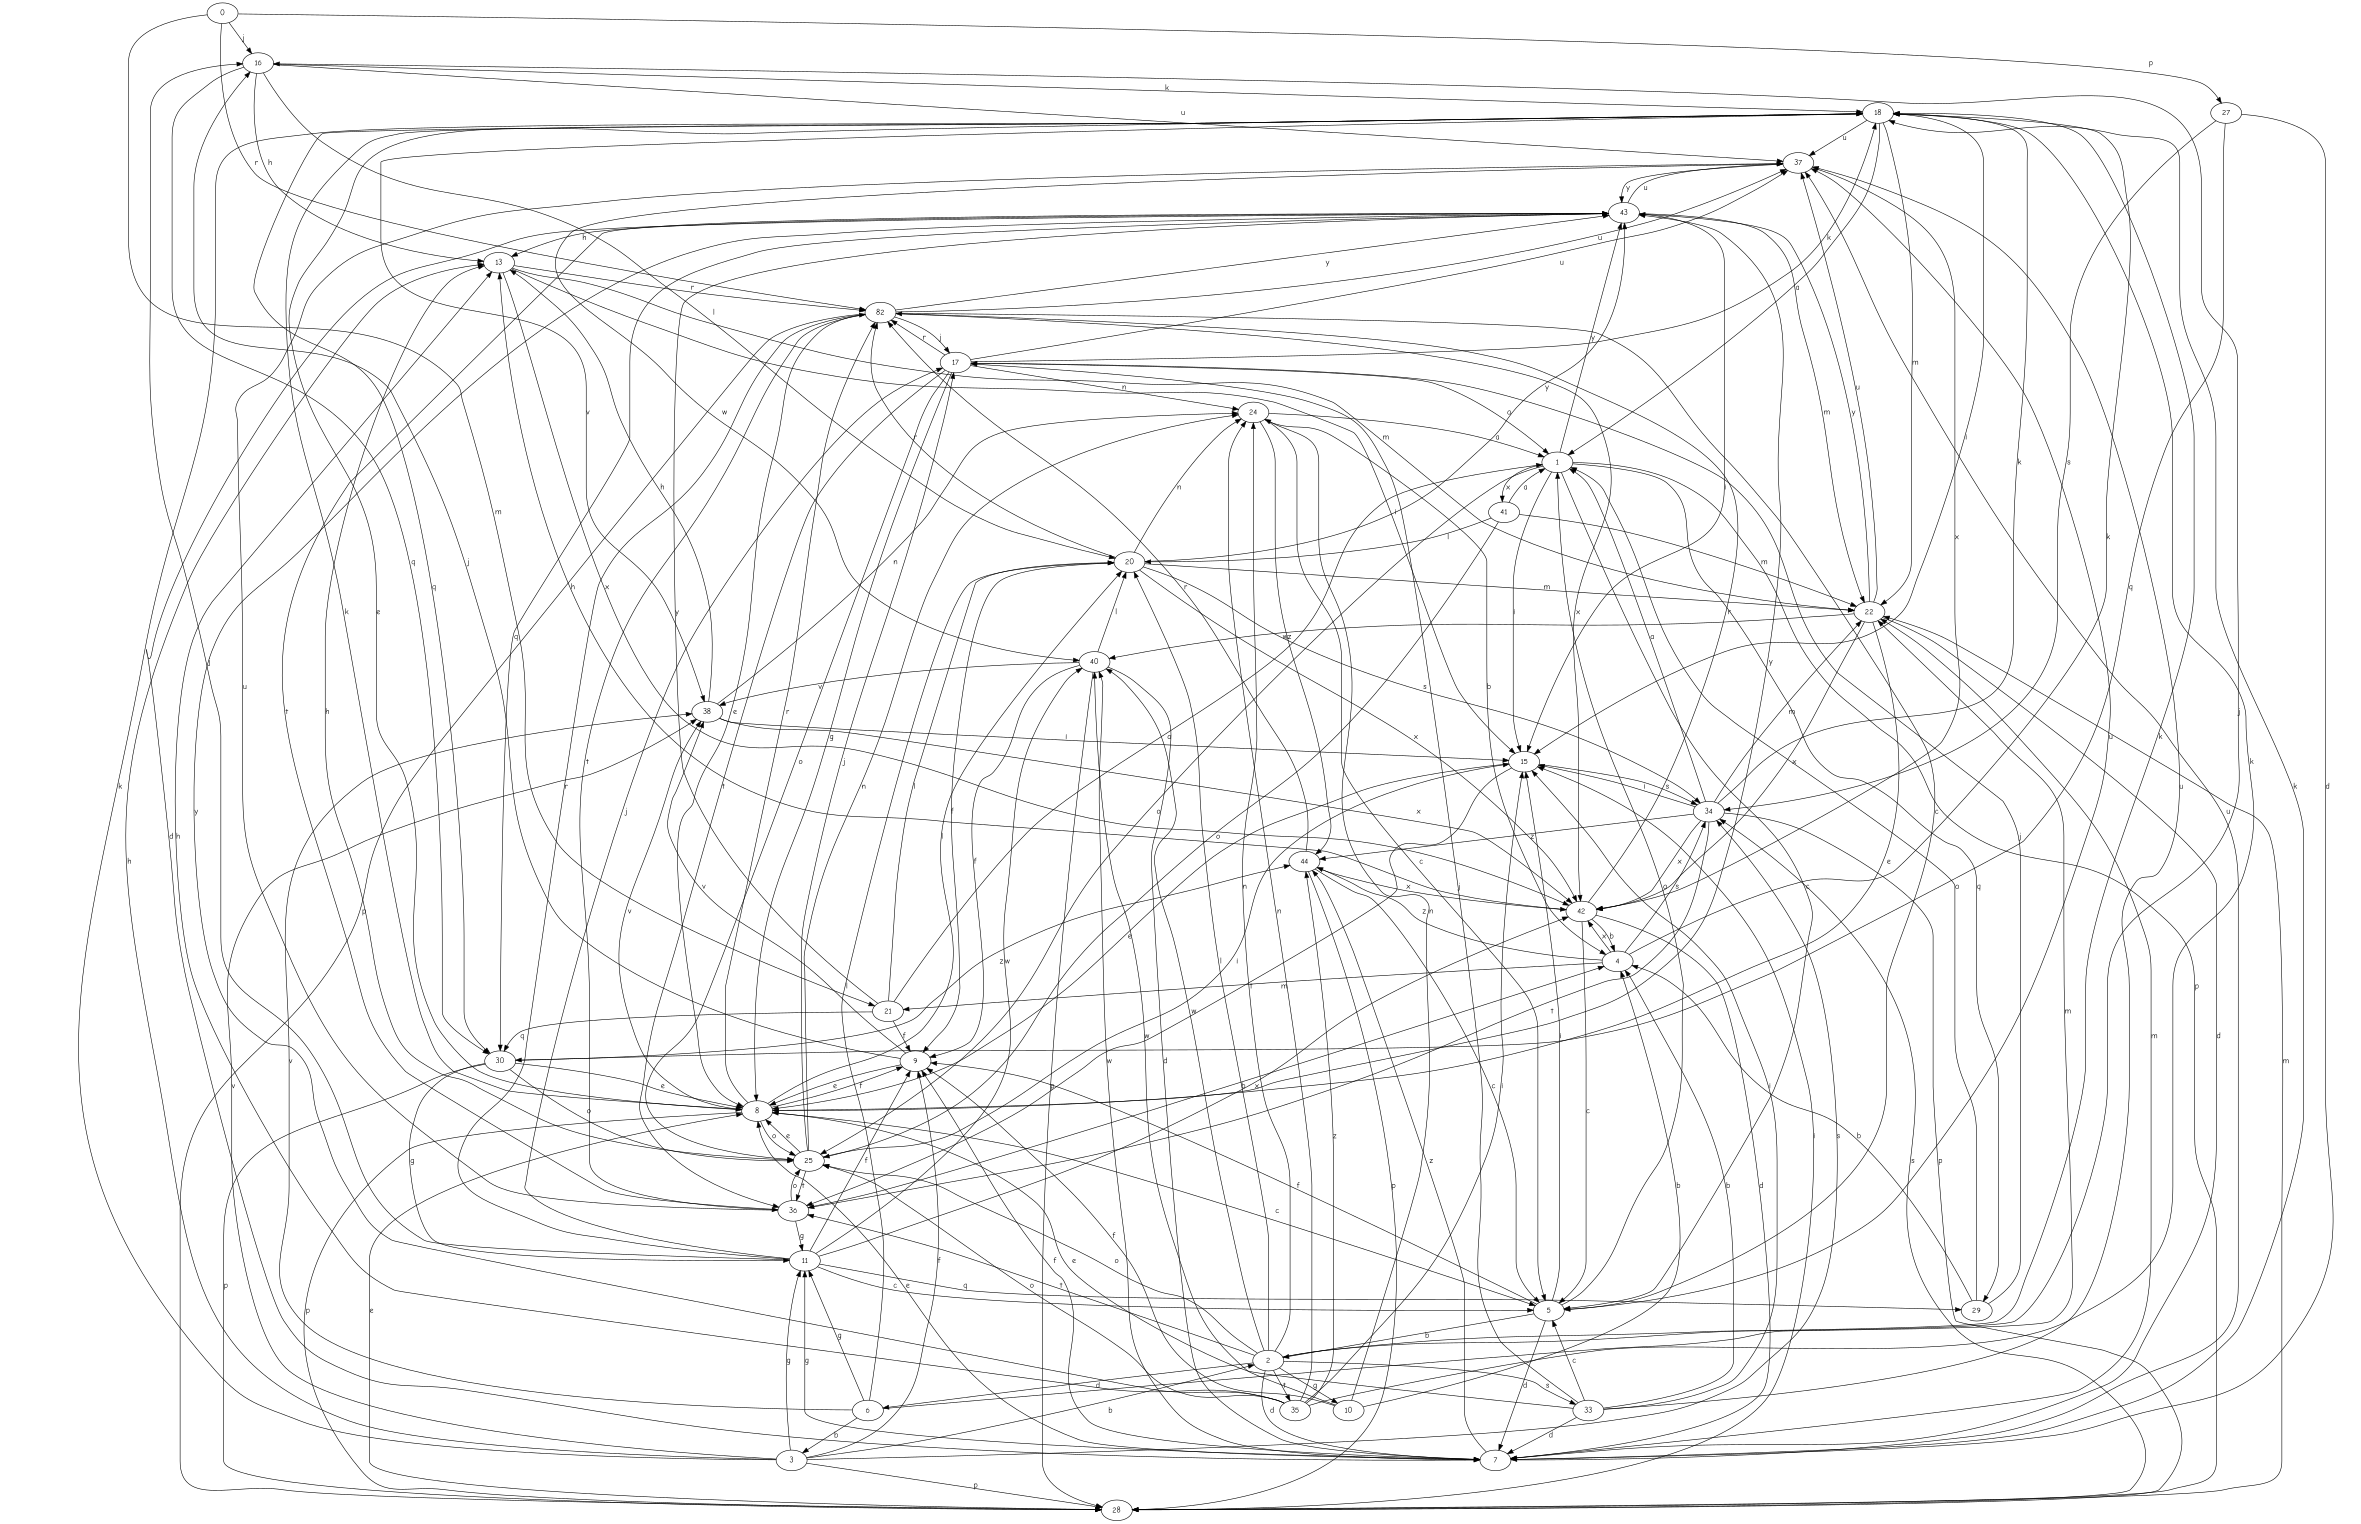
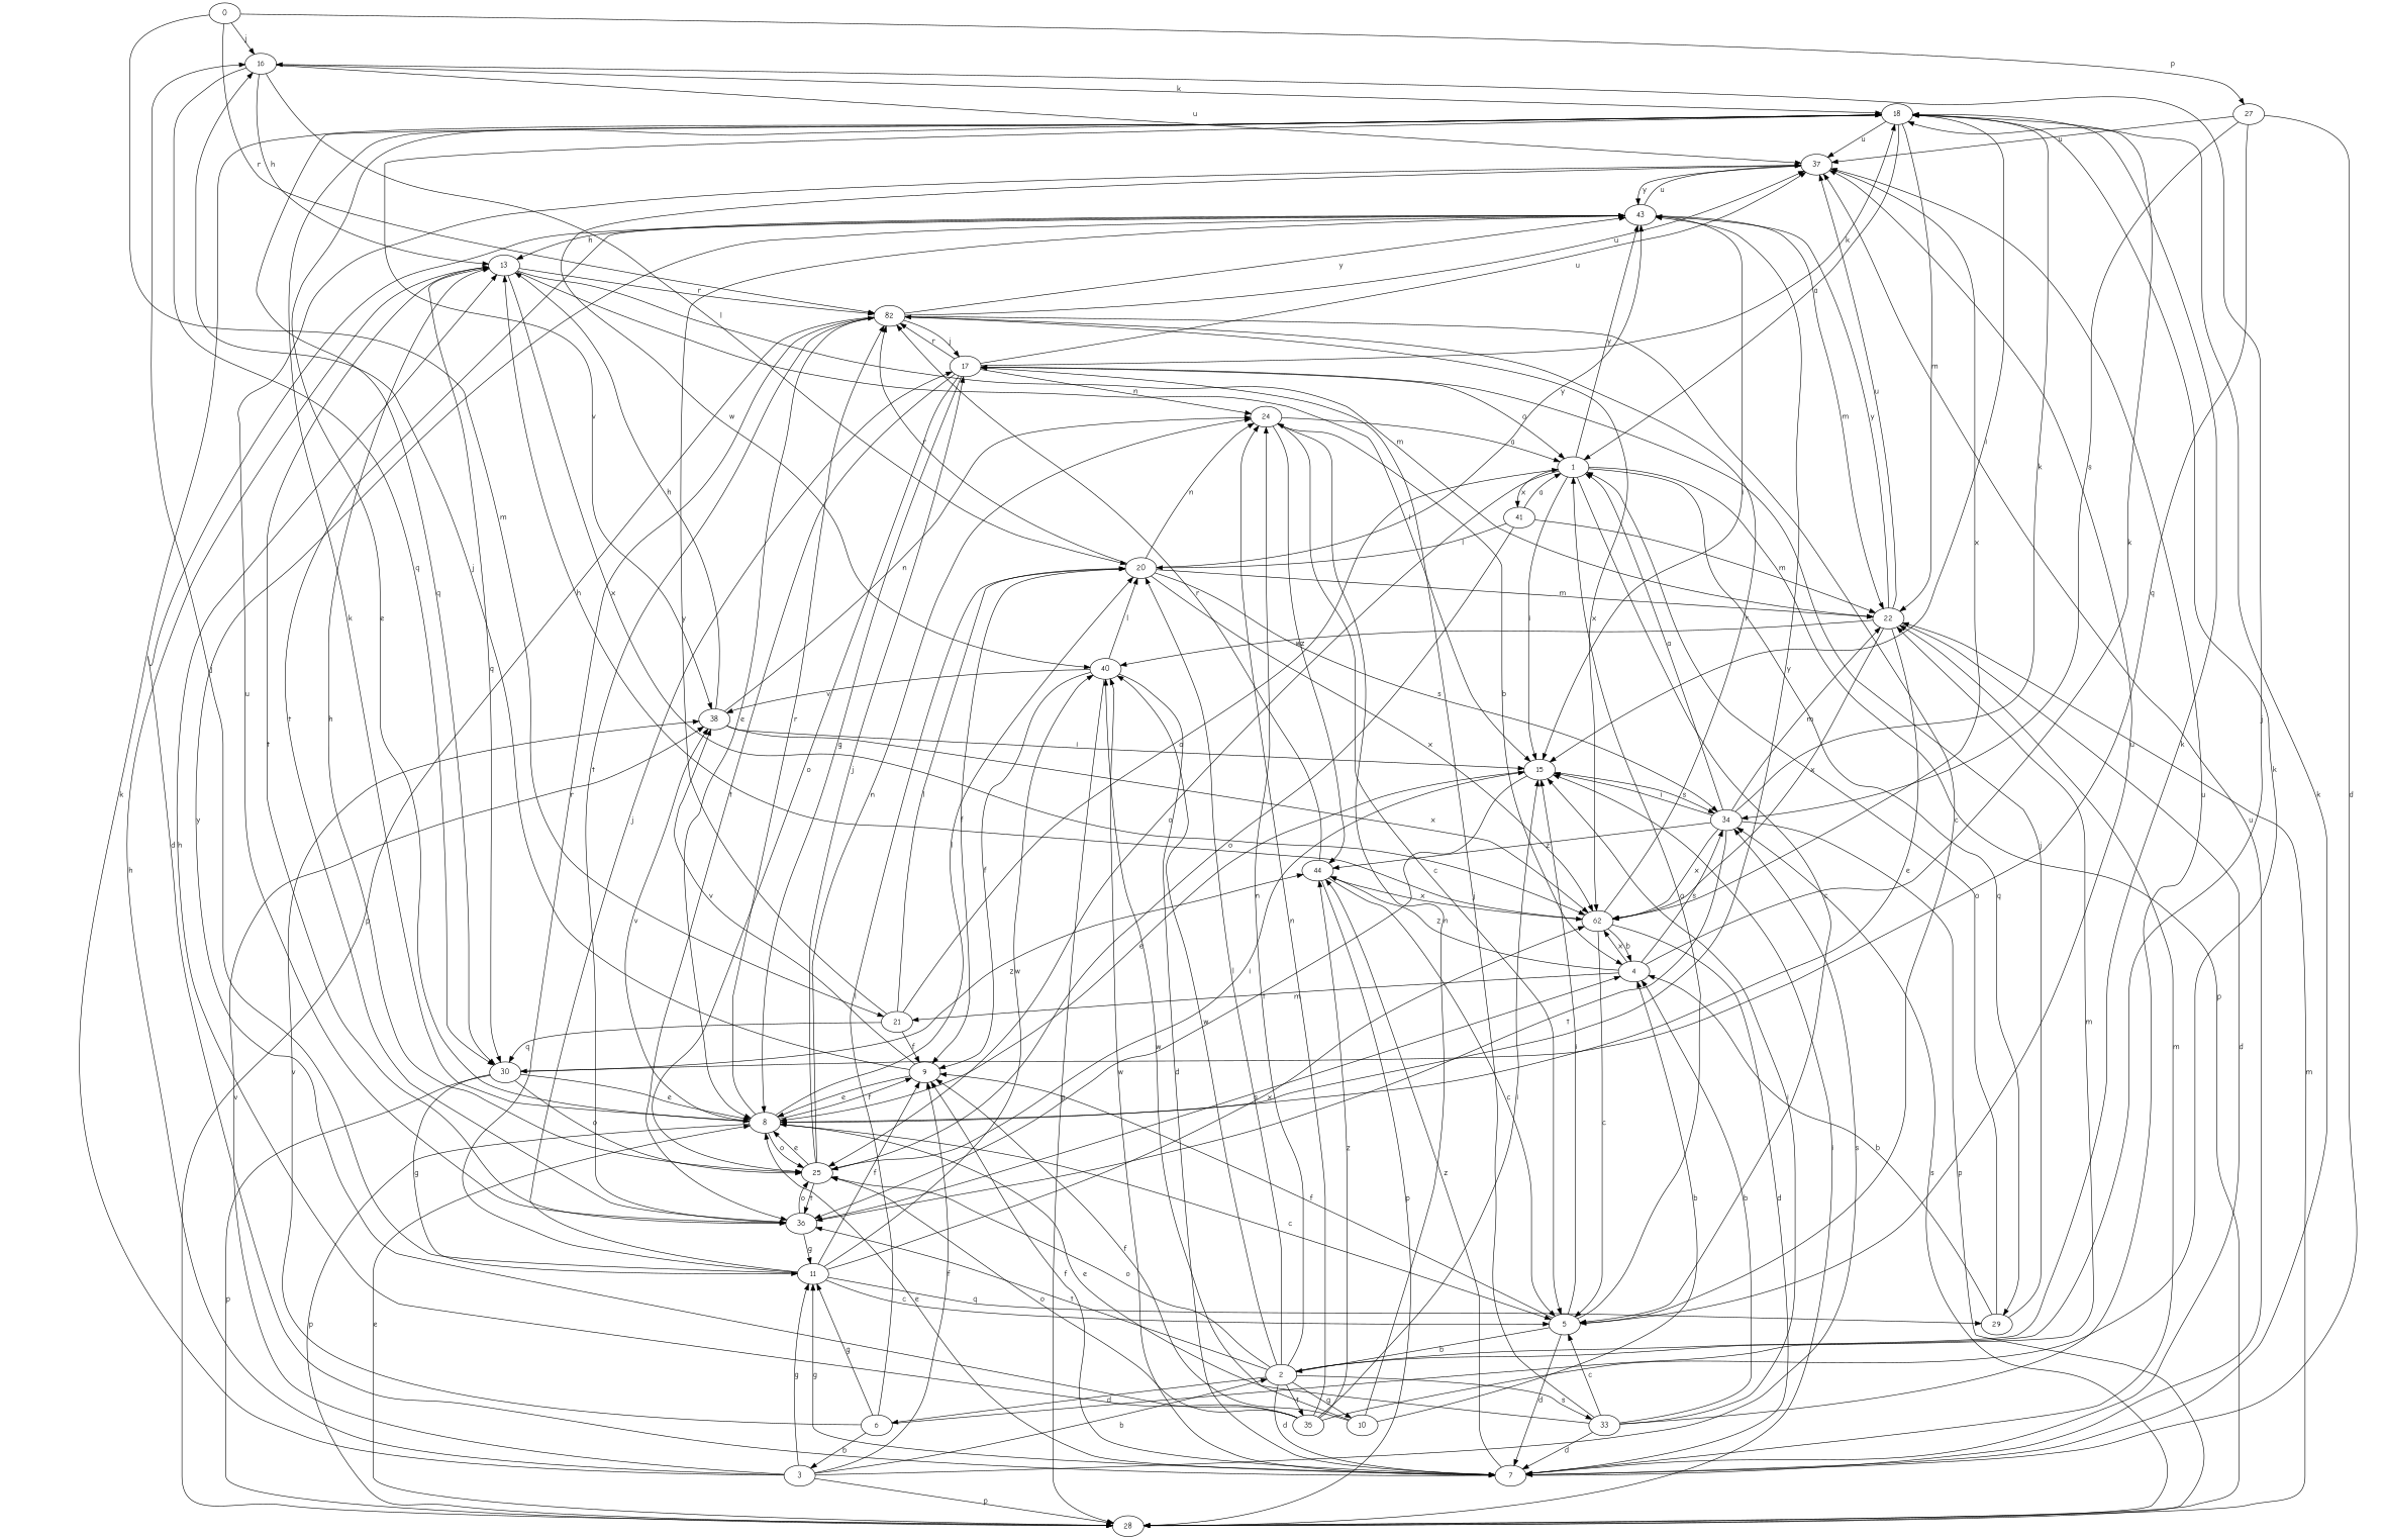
  strict digraph {
    fontname="Comic Neue"
    node [fontname="Comic Neue"]
    edge [fontname="Comic Neue"]
    0
    16
    21
    27
    n5 [label=82]
    18
    20
    13
    37
    30
    1
    43
    9
    7
    34
    5
    28
    36
-   42
+   42 [label=62]
    8
    17
    15
    25
    29
    41
    2
    24
    22
    4
    6
    10
    33
    35
    40
    3
    11
    38
    44
    0 -> 16 [label=j]
    0 -> 21 [label=m]
    0 -> 27 [label=p]
    0 -> n5 [label=r]
    16 -> 18 [label=k]
    16 -> 20 [label=l]
    16 -> 13 [label=h]
    16 -> 37 [label=u]
    16 -> 30 [label=q]
    21 -> 20 [label=l]
    21 -> 30 [label=q]
    21 -> 1 [label=a]
    21 -> 43 [label=y]
    21 -> 9 [label=f]
+   27 -> 37 [label=u]
    27 -> 30 [label=q]
    27 -> 7 [label=d]
    27 -> 34 [label=s]
    n5 -> 37 [label=u]
    n5 -> 43 [label=y]
    n5 -> 5 [label=c]
    n5 -> 28 [label=p]
    n5 -> 36 [label=t]
    n5 -> 42 [label=x]
    n5 -> 8 [label=e]
    n5 -> 17 [label=j]
    18 -> 37 [label=u]
    18 -> 30 [label=q]
    18 -> 1 [label=a]
    18 -> 8 [label=e]
    18 -> 15 [label=i]
    18 -> 22 [label=m]
    18 -> 38 [label=v]
    20 -> n5 [label=r]
    20 -> 43 [label=y]
    20 -> 9 [label=f]
    20 -> 34 [label=s]
    20 -> 42 [label=x]
    20 -> 24 [label=n]
    20 -> 22 [label=m]
    13 -> n5 [label=r]
+   13 -> 36 [label=t]
    13 -> 42 [label=x]
    13 -> 15 [label=i]
    13 -> 22 [label=m]
    37 -> 43 [label=y]
    37 -> 42 [label=x]
    37 -> 40 [label=w]
    30 -> 28 [label=p]
    30 -> 8 [label=e]
    30 -> 25 [label=o]
    30 -> 11 [label=g]
    30 -> 44 [label=z]
    1 -> 43 [label=y]
    1 -> 5 [label=c]
    1 -> 28 [label=p]
    1 -> 15 [label=i]
    1 -> 25 [label=o]
    1 -> 29 [label=q]
    1 -> 41 [label=x]
    43 -> 13 [label=h]
    43 -> 37 [label=u]
-   43 -> 30 [label=q]
+   13 -> 30 [label=q]
    43 -> 7 [label=d]
    43 -> 15 [label=i]
    43 -> 22 [label=m]
    9 -> 16 [label=j]
    9 -> 8 [label=e]
    9 -> 38 [label=v]
    7 -> 18 [label=k]
    7 -> 37 [label=u]
    7 -> 9 [label=f]
    7 -> 8 [label=e]
    7 -> 22 [label=m]
    7 -> 40 [label=w]
    7 -> 11 [label=g]
    7 -> 44 [label=z]
    34 -> 18 [label=k]
    34 -> 1 [label=a]
    34 -> 28 [label=p]
    34 -> 36 [label=t]
    34 -> 42 [label=x]
    34 -> 15 [label=i]
    34 -> 22 [label=m]
    34 -> 44 [label=z]
    5 -> 37 [label=u]
    5 -> 1 [label=a]
    5 -> 9 [label=f]
    5 -> 7 [label=d]
    5 -> 15 [label=i]
    5 -> 2 [label=b]
    28 -> 34 [label=s]
    28 -> 8 [label=e]
    28 -> 15 [label=i]
    28 -> 22 [label=m]
    36 -> 37 [label=u]
    36 -> 43 [label=t]
    36 -> 25 [label=o]
-   36 -> 4 [label=b]
+   36 -> 4 [label=s]
    36 -> 11 [label=g]
    42 -> n5 [label=r]
    42 -> 13 [label=h]
    42 -> 7 [label=d]
    42 -> 5 [label=c]
    42 -> 4 [label=b]
    8 -> n5 [label=r]
    8 -> 18 [label=k]
    8 -> 20 [label=l]
    8 -> 43 [label=y]
    8 -> 9 [label=f]
    8 -> 5 [label=c]
    8 -> 28 [label=p]
    8 -> 25 [label=o]
    8 -> 38 [label=v]
    17 -> n5 [label=r]
    17 -> 18 [label=k]
    17 -> 37 [label=u]
    17 -> 1 [label=a]
    17 -> 36 [label=t]
    17 -> 8 [label=g]
    17 -> 25 [label=o]
    17 -> 24 [label=n]
    15 -> 34 [label=s]
    15 -> 36 [label=t]
    15 -> 8 [label=e]
    25 -> 13 [label=h]
    25 -> 36 [label=t]
    25 -> 8 [label=e]
    25 -> 17 [label=j]
    25 -> 15 [label=i]
    25 -> 24 [label=n]
    29 -> 1 [label=a]
    29 -> 17 [label=j]
    29 -> 4 [label=b]
    41 -> 20 [label=l]
    41 -> 1 [label=a]
    41 -> 25 [label=o]
    41 -> 22 [label=m]
    2 -> 16 [label=j]
    2 -> 18 [label=k]
    2 -> 20 [label=l]
    2 -> 7 [label=d]
    2 -> 36 [label=t]
    2 -> 25 [label=o]
    2 -> 24 [label=n]
    2 -> 6 [label=d]
    2 -> 10 [label=g]
    2 -> 33 [label=s]
    2 -> 35 [label=t]
    2 -> 40 [label=w]
    24 -> 1 [label=a]
    24 -> 5 [label=c]
    24 -> 4 [label=b]
    24 -> 44 [label=z]
    22 -> 37 [label=u]
    22 -> 43 [label=y]
    22 -> 7 [label=d]
    22 -> 42 [label=x]
    22 -> 8 [label=e]
    22 -> 40 [label=w]
    4 -> 21 [label=m]
    4 -> 18 [label=k]
    4 -> 34 [label=s]
    4 -> 42 [label=x]
    4 -> 44 [label=z]
    6 -> 20 [label=l]
    6 -> 22 [label=m]
    6 -> 3 [label=b]
    6 -> 11 [label=g]
    6 -> 38 [label=v]
    10 -> 9 [label=f]
    10 -> 24 [label=n]
    10 -> 4 [label=b]
    10 -> 40 [label=w]
    33 -> 37 [label=u]
    33 -> 7 [label=d]
    33 -> 5 [label=c]
    33 -> 8 [label=e]
    33 -> 17 [label=j]
    33 -> 15 [label=i]
    33 -> 4 [label=b]
    35 -> 18 [label=k]
    35 -> 13 [label=h]
    35 -> 43 [label=y]
    35 -> 15 [label=i]
    35 -> 25 [label=o]
    35 -> 24 [label=n]
    35 -> 44 [label=z]
    40 -> 20 [label=l]
    40 -> 9 [label=f]
    40 -> 7 [label=d]
    40 -> 28 [label=p]
    40 -> 38 [label=v]
    3 -> 18 [label=k]
    3 -> 13 [label=h]
    3 -> 9 [label=f]
    3 -> 34 [label=s]
    3 -> 28 [label=p]
    3 -> 2 [label=b]
    3 -> 11 [label=g]
    3 -> 38 [label=v]
    11 -> 16 [label=j]
    11 -> n5 [label=r]
    11 -> 9 [label=f]
    11 -> 5 [label=c]
    11 -> 42 [label=x]
    11 -> 17 [label=j]
    11 -> 29 [label=q]
    11 -> 40 [label=w]
    38 -> 13 [label=h]
    38 -> 42 [label=x]
    38 -> 15 [label=i]
    38 -> 24 [label=n]
    44 -> n5 [label=r]
    44 -> 5 [label=c]
    44 -> 28 [label=p]
    44 -> 42 [label=x]
  }
